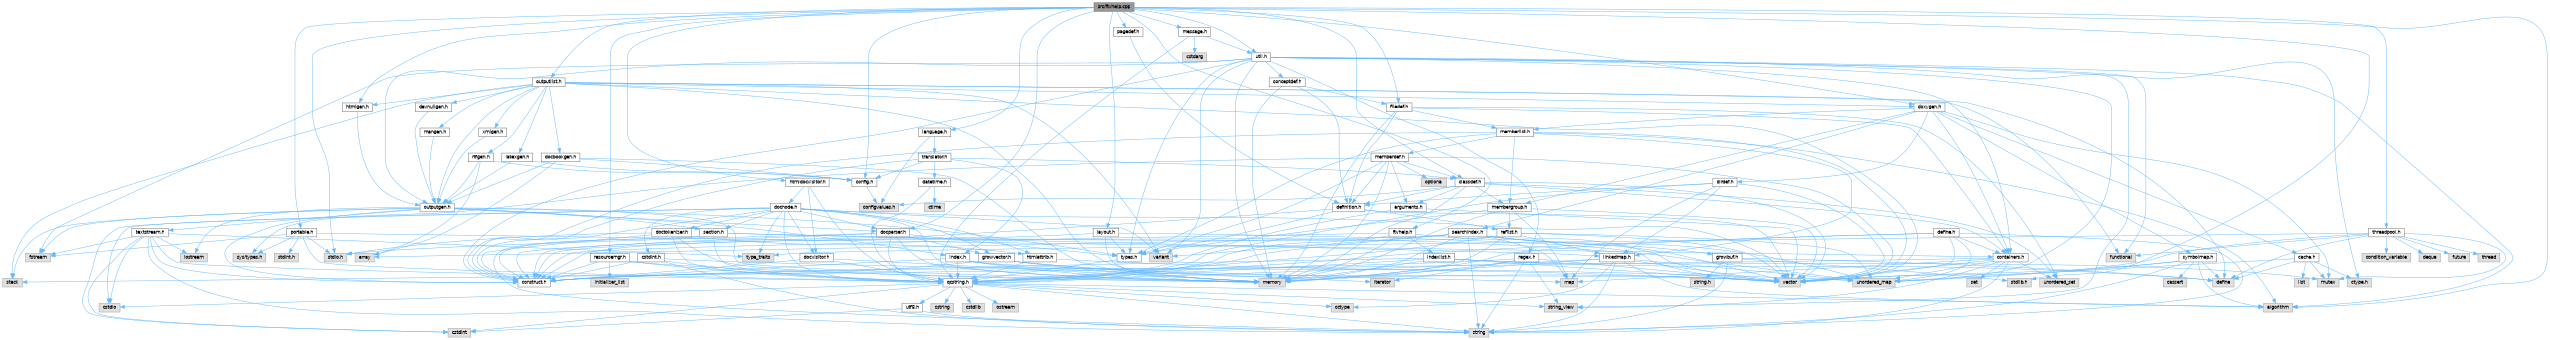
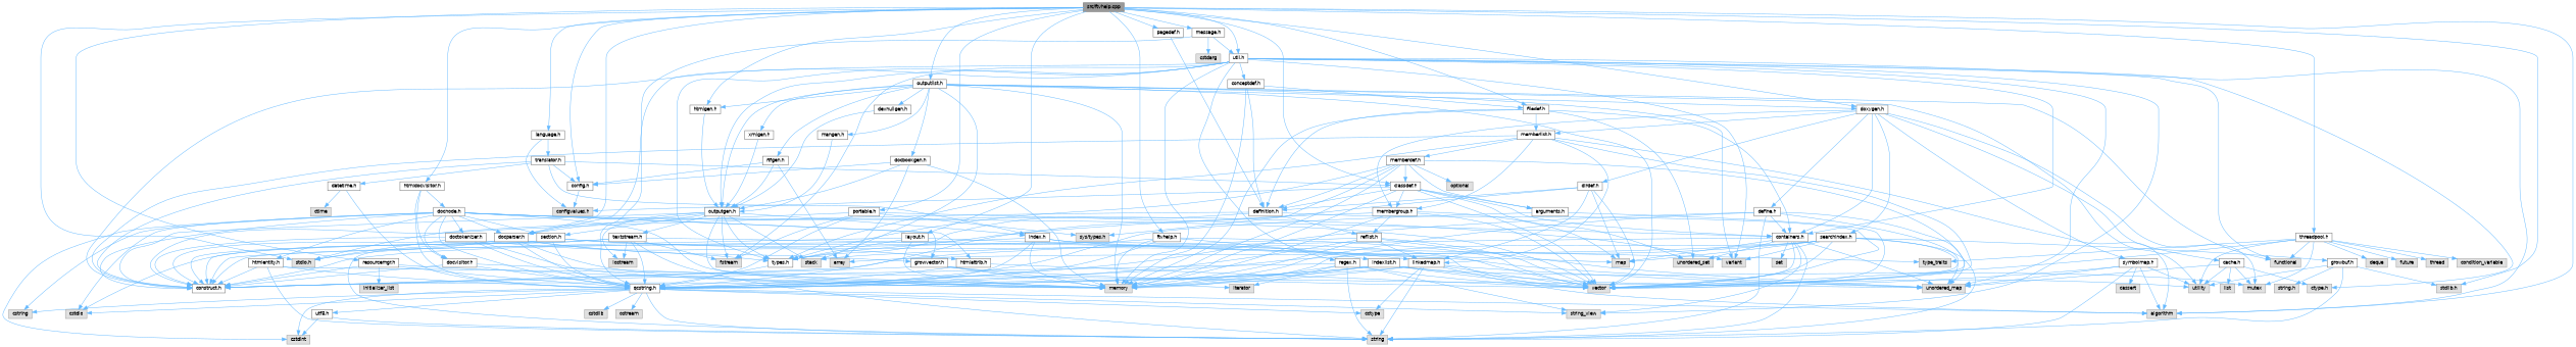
  digraph {
    node [color=grey40 fillcolor=white fontname=Helvetica fontsize=10 shape=box style=filled]
    edge [color=steelblue1 fontname=Helvetica fontsize=10 labelfontname=Helvetica labelfontsize=10 style=solid]
    n1 [color=gray40 fillcolor=grey60 fontcolor=black height=0.2 label="src/ftvhelp.cpp" width=0.4]
    n2 [color=grey60 fillcolor="#E0E0E0" height=0.2 label="stdio.h" width=0.4]
    n3 [color=grey60 fillcolor="#E0E0E0" height=0.2 label="stdlib.h" width=0.4]
    n4 [color=grey60 fillcolor="#E0E0E0" height=0.2 label=algorithm width=0.4]
    n5 [height=0.2 label="ftvhelp.h" width=0.4]
    n6 [height=0.2 label="config.h" width=0.4]
    n7 [height=0.2 label="message.h" width=0.4]
    n8 [height=0.2 label="util.h" width=0.4]
    n9 [height=0.2 label="docparser.h" width=0.4]
    n10 [height=0.2 label="filedef.h" width=0.4]
    n11 [height=0.2 label="classdef.h" width=0.4]
    n12 [height=0.2 label="doxygen.h" width=0.4]
    n13 [height=0.2 label="language.h" width=0.4]
    n14 [height=0.2 label="htmlgen.h" width=0.4]
    n15 [height=0.2 label="layout.h" width=0.4]
    n16 [height=0.2 label="pagedef.h" width=0.4]
    n17 [height=0.2 label="htmldocvisitor.h" width=0.4]
    n18 [height=0.2 label="resourcemgr.h" width=0.4]
    n19 [height=0.2 label="portable.h" width=0.4]
    n20 [height=0.2 label="outputlist.h" width=0.4]
    n21 [height=0.2 label="threadpool.h" width=0.4]
    n22 [color=grey60 fillcolor="#E0E0E0" height=0.2 label=memory width=0.4]
    n23 [color=grey60 fillcolor="#E0E0E0" height=0.2 label=vector width=0.4]
    n24 [height=0.2 label="qcstring.h" width=0.4]
    n25 [height=0.2 label="construct.h" width=0.4]
    n26 [height=0.2 label="indexlist.h" width=0.4]
    n27 [color=grey60 fillcolor="#E0E0E0" height=0.2 label="configvalues.h" width=0.4]
    n28 [color=grey60 fillcolor="#E0E0E0" height=0.2 label=cstdarg width=0.4]
    n29 [color=grey60 fillcolor="#E0E0E0" height=0.2 label=string_view width=0.4]
    n30 [color=grey60 fillcolor="#E0E0E0" height=0.2 label=unordered_map width=0.4]
    n31 [color=grey60 fillcolor="#E0E0E0" height=0.2 label=functional width=0.4]
    n32 [color=grey60 fillcolor="#E0E0E0" height=0.2 label=fstream width=0.4]
    n33 [color=grey60 fillcolor="#E0E0E0" height=0.2 label=variant width=0.4]
    n34 [color=grey60 fillcolor="#E0E0E0" height=0.2 label="ctype.h" width=0.4]
    n35 [height=0.2 label="types.h" width=0.4]
    n36 [height=0.2 label="containers.h" width=0.4]
    n37 [height=0.2 label="outputgen.h" width=0.4]
    n38 [height=0.2 label="regex.h" width=0.4]
    n39 [height=0.2 label="conceptdef.h" width=0.4]
    n40 [height=0.2 label="growvector.h" width=0.4]
    n41 [color=grey60 fillcolor="#E0E0E0" height=0.2 label=unordered_set width=0.4]
    n42 [height=0.2 label="definition.h" width=0.4]
    n43 [height=0.2 label="memberlist.h" width=0.4]
    n44 [height=0.2 label="membergroup.h" width=0.4]
    n45 [height=0.2 label="arguments.h" width=0.4]
    n46 [color=grey60 fillcolor="#E0E0E0" height=0.2 label=mutex width=0.4]
    n47 [height=0.2 label="dirdef.h" width=0.4]
    n48 [height=0.2 label="define.h" width=0.4]
    n49 [height=0.2 label="cache.h" width=0.4]
    n50 [height=0.2 label="symbolmap.h" width=0.4]
    n51 [height=0.2 label="searchindex.h" width=0.4]
    n52 [height=0.2 label="translator.h" width=0.4]
    n53 [height=0.2 label="docvisitor.h" width=0.4]
    n54 [height=0.2 label="docnode.h" width=0.4]
    n55 [color=grey60 fillcolor="#E0E0E0" height=0.2 label=initializer_list width=0.4]
    n56 [color=grey60 fillcolor="#E0E0E0" height=0.2 label="sys/types.h" width=0.4]
-   n57 [color=grey60 fillcolor="#E0E0E0" height=0.2 label="stdint.h" width=0.4]
-   n58 [color=grey60 fillcolor="#E0E0E0" height=0.2 label=define width=0.4]
+   n58 [color=grey60 fillcolor="#E0E0E0" height=0.2 label=utility width=0.4]
    n59 [color=grey60 fillcolor="#E0E0E0" height=0.2 label=stack width=0.4]
-   n60 [height=0.2 label="latexgen.h" width=0.4]
    n61 [height=0.2 label="rtfgen.h" width=0.4]
    n62 [height=0.2 label="mangen.h" width=0.4]
    n63 [height=0.2 label="docbookgen.h" width=0.4]
    n64 [height=0.2 label="xmlgen.h" width=0.4]
    n65 [height=0.2 label="devnullgen.h" width=0.4]
    n66 [color=grey60 fillcolor="#E0E0E0" height=0.2 label=type_traits width=0.4]
    n67 [color=grey60 fillcolor="#E0E0E0" height=0.2 label=condition_variable width=0.4]
    n68 [color=grey60 fillcolor="#E0E0E0" height=0.2 label=deque width=0.4]
    n69 [color=grey60 fillcolor="#E0E0E0" height=0.2 label=future width=0.4]
    n70 [color=grey60 fillcolor="#E0E0E0" height=0.2 label=thread width=0.4]
    n71 [color=grey60 fillcolor="#E0E0E0" height=0.2 label=string width=0.4]
    n72 [color=grey60 fillcolor="#E0E0E0" height=0.2 label=cctype width=0.4]
    n73 [color=grey60 fillcolor="#E0E0E0" height=0.2 label=cstring width=0.4]
    n74 [color=grey60 fillcolor="#E0E0E0" height=0.2 label=cstdio width=0.4]
    n75 [color=grey60 fillcolor="#E0E0E0" height=0.2 label=cstdlib width=0.4]
    n76 [color=grey60 fillcolor="#E0E0E0" height=0.2 label=cstdint width=0.4]
    n77 [color=grey60 fillcolor="#E0E0E0" height=0.2 label=ostream width=0.4]
    n78 [height=0.2 label="utf8.h" width=0.4]
    n79 [color=grey60 fillcolor="#E0E0E0" height=0.2 label=set width=0.4]
    n80 [color=grey60 fillcolor="#E0E0E0" height=0.2 label=map width=0.4]
    n81 [color=grey60 fillcolor="#E0E0E0" height=0.2 label=iostream width=0.4]
    n82 [height=0.2 label="index.h" width=0.4]
    n83 [height=0.2 label="section.h" width=0.4]
    n84 [height=0.2 label="textstream.h" width=0.4]
    n85 [color=grey60 fillcolor="#E0E0E0" height=0.2 label=iterator width=0.4]
    n86 [height=0.2 label="linkedmap.h" width=0.4]
    n87 [height=0.2 label="reflist.h" width=0.4]
    n88 [height=0.2 label="memberdef.h" width=0.4]
    n89 [color=grey60 fillcolor="#E0E0E0" height=0.2 label=optional width=0.4]
    n90 [color=grey60 fillcolor="#E0E0E0" height=0.2 label=list width=0.4]
    n91 [color=grey60 fillcolor="#E0E0E0" height=0.2 label=cassert width=0.4]
    n92 [color=grey60 fillcolor="#E0E0E0" height=0.2 label=array width=0.4]
    n93 [height=0.2 label="growbuf.h" width=0.4]
    n94 [color=grey60 fillcolor="#E0E0E0" height=0.2 label="string.h" width=0.4]
    n95 [height=0.2 label="datetime.h" width=0.4]
    n96 [color=grey60 fillcolor="#E0E0E0" height=0.2 label=ctime width=0.4]
    n97 [height=0.2 label="htmlattrib.h" width=0.4]
-   n98 [height=0.2 label="cstdint.h" width=0.4]
+   n98 [height=0.2 label="htmlentity.h" width=0.4]
    n99 [height=0.2 label="doctokenizer.h" width=0.4]
    n1 -> n2
    n1 -> n3
    n1 -> n4
    n1 -> n5
    n1 -> n6
    n1 -> n7
    n1 -> n8
    n1 -> n9
    n1 -> n10
    n1 -> n11
    n1 -> n12
    n1 -> n13
    n1 -> n14
    n1 -> n15
    n1 -> n16
    n1 -> n17
    n1 -> n18
    n1 -> n19
    n1 -> n20
    n1 -> n21
    n5 -> n22
    n5 -> n23
    n5 -> n24
    n5 -> n25
    n5 -> n26
    n6 -> n27
    n7 -> n8
    n7 -> n24
    n7 -> n28
    n8 -> n4
+   n8 -> n9
    n8 -> n22
    n8 -> n25
    n8 -> n29
    n8 -> n30
    n8 -> n31
    n8 -> n32
    n8 -> n33
    n8 -> n34
    n8 -> n35
    n8 -> n36
    n8 -> n37
    n8 -> n38
    n8 -> n39
    n9 -> n2
    n9 -> n22
    n9 -> n24
    n9 -> n25
    n9 -> n35
    n9 -> n40
    n10 -> n22
    n10 -> n36
    n10 -> n41
    n10 -> n42
    n10 -> n43
    n11 -> n22
    n11 -> n23
    n11 -> n27
    n11 -> n36
    n11 -> n41
    n11 -> n42
    n11 -> n44
    n11 -> n45
    n12 -> n36
    n12 -> n43
    n12 -> n44
    n12 -> n46
    n12 -> n47
+   n12 -> n48
    n12 -> n49
    n12 -> n50
    n12 -> n51
    n13 -> n27
    n13 -> n52
    n14 -> n37
    n15 -> n22
    n15 -> n23
    n15 -> n25
    n15 -> n35
    n16 -> n42
    n17 -> n24
    n17 -> n53
    n17 -> n54
    n18 -> n22
    n18 -> n24
    n18 -> n25
    n18 -> n55
    n19 -> n2
    n19 -> n24
    n19 -> n32
    n19 -> n36
    n19 -> n56
-   n19 -> n57
    n20 -> n12
    n20 -> n14
    n20 -> n22
    n20 -> n23
    n20 -> n31
    n20 -> n33
    n20 -> n37
    n20 -> n58
    n20 -> n59
-   n20 -> n60
    n20 -> n61
    n20 -> n62
    n20 -> n63
    n20 -> n64
    n20 -> n65
    n21 -> n23
    n21 -> n31
    n21 -> n46
    n21 -> n58
    n21 -> n66
    n21 -> n67
    n21 -> n68
    n21 -> n69
    n21 -> n70
    n24 -> n4
    n24 -> n29
    n24 -> n71
    n24 -> n72
    n24 -> n73
    n24 -> n74
    n24 -> n75
    n24 -> n76
    n24 -> n77
    n24 -> n78
    n26 -> n22
    n26 -> n23
    n26 -> n24
    n26 -> n25
    n26 -> n46
    n26 -> n58
    n35 -> n24
    n36 -> n23
    n36 -> n29
    n36 -> n30
    n36 -> n41
    n36 -> n59
    n36 -> n71
    n36 -> n79
    n36 -> n80
    n37 -> n9
    n37 -> n22
    n37 -> n25
    n37 -> n32
    n37 -> n35
    n37 -> n59
    n37 -> n81
    n37 -> n82
    n37 -> n83
    n37 -> n84
    n38 -> n22
    n38 -> n23
    n38 -> n25
    n38 -> n29
    n38 -> n71
    n38 -> n85
    n39 -> n10
    n39 -> n22
    n39 -> n42
    n40 -> n22
    n40 -> n23
    n40 -> n25
    n40 -> n85
    n42 -> n23
    n42 -> n25
    n42 -> n35
    n42 -> n87
    n43 -> n4
    n43 -> n23
    n43 -> n25
    n43 -> n35
    n43 -> n44
    n43 -> n86
    n43 -> n88
    n44 -> n22
    n44 -> n23
    n44 -> n35
    n44 -> n80
    n44 -> n87
    n45 -> n23
    n45 -> n24
    n47 -> n23
    n47 -> n24
    n47 -> n42
    n47 -> n80
    n47 -> n86
    n48 -> n22
    n48 -> n23
    n48 -> n24
    n48 -> n30
    n48 -> n36
    n48 -> n71
    n49 -> n30
    n49 -> n34
    n49 -> n46
    n49 -> n58
    n49 -> n90
    n50 -> n4
    n50 -> n23
    n50 -> n30
    n50 -> n58
    n50 -> n71
    n50 -> n91
    n51 -> n22
    n51 -> n23
    n51 -> n24
    n51 -> n30
    n51 -> n33
    n51 -> n71
    n51 -> n80
    n51 -> n92
    n51 -> n93
    n52 -> n6
    n52 -> n11
    n52 -> n25
    n52 -> n82
    n52 -> n95
    n53 -> n22
    n53 -> n24
    n53 -> n25
    n54 -> n9
    n54 -> n22
    n54 -> n23
    n54 -> n24
    n54 -> n25
    n54 -> n33
    n54 -> n40
    n54 -> n53
-   n54 -> n66
+   n54 -> n73
    n54 -> n74
    n54 -> n76
    n54 -> n83
    n54 -> n97
    n54 -> n98
    n54 -> n99
-   n60 -> n6
-   n60 -> n37
    n61 -> n6
    n61 -> n37
    n61 -> n92
    n62 -> n37
    n63 -> n6
    n63 -> n22
    n63 -> n37
    n63 -> n92
    n64 -> n37
    n65 -> n37
    n78 -> n71
    n78 -> n76
    n82 -> n22
    n82 -> n23
    n82 -> n24
    n82 -> n25
    n82 -> n80
    n83 -> n24
    n83 -> n25
    n83 -> n30
    n83 -> n71
    n83 -> n86
    n84 -> n24
    n84 -> n25
    n84 -> n32
    n84 -> n66
    n84 -> n71
    n84 -> n74
-   n84 -> n76
    n84 -> n81
    n86 -> n4
    n86 -> n22
    n86 -> n23
    n86 -> n24
    n86 -> n30
    n86 -> n71
    n86 -> n72
    n87 -> n22
    n87 -> n23
    n87 -> n24
    n87 -> n25
    n87 -> n30
    n87 -> n86
    n88 -> n11
    n88 -> n22
    n88 -> n23
    n88 -> n35
    n88 -> n42
    n88 -> n45
    n88 -> n56
    n88 -> n89
    n93 -> n3
    n93 -> n58
    n93 -> n71
    n93 -> n94
    n95 -> n24
    n95 -> n96
    n97 -> n23
    n97 -> n24
    n98 -> n24
    n98 -> n25
    n98 -> n30
    n98 -> n71
    n99 -> n2
    n99 -> n22
    n99 -> n24
    n99 -> n25
    n99 -> n97
  }
